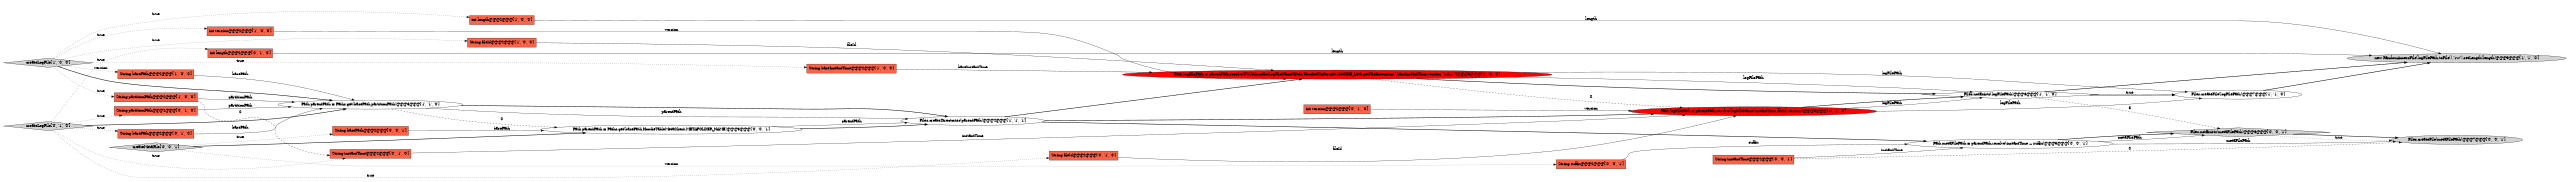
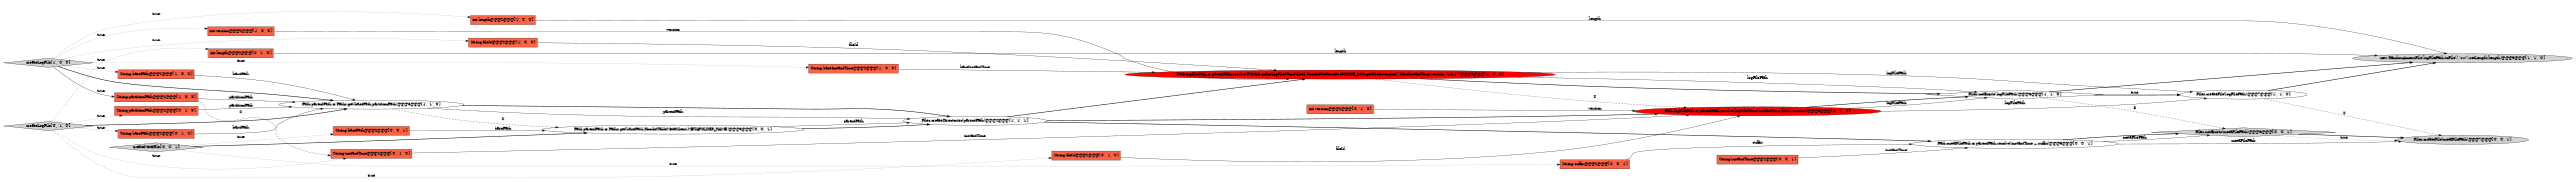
  digraph {
    rankdir=LR
    node [fillcolor=tomato shape=box style=filled]
    edge [style=solid]
    n1 [label="String partitionPath@@@2@@@['0', '1', '0']"]
    n2 [fillcolor=white label="Path parentPath = Paths.get(basePath,partitionPath)@@@3@@@['1', '1', '0']" shape=ellipse]
    n3 [fillcolor=white label="Path parentPath = Paths.get(basePath,HoodieTableMetaClient.METAFOLDER_NAME)@@@3@@@['0', '0', '1']" shape=ellipse]
    n4 [fillcolor=white label="Files.createDirectories(parentPath)@@@4@@@['1', '1', '1']" shape=ellipse]
    n5 [fillcolor=lightgray label="createLogFile['0', '1', '0']" shape=diamond]
    n6 [label="int length@@@2@@@['0', '1', '0']"]
    n7 [label="String instantTime@@@2@@@['0', '1', '0']"]
    n8 [label="String basePath@@@2@@@['0', '1', '0']"]
    n9 [label="String fileId@@@2@@@['0', '1', '0']"]
    n10 [fillcolor=lightgray label="new RandomAccessFile(logFilePath.toFile(),\"rw\").setLength(length)@@@9@@@['1', '1', '0']" shape=ellipse]
    n11 [fillcolor=red label="Path logFilePath = parentPath.resolve(logFileName(instantTime,fileId,version))@@@5@@@['0', '1', '0']" shape=ellipse]
    n12 [label="int version@@@2@@@['0', '1', '0']"]
    n13 [fillcolor=white label="Path metaFilePath = parentPath.resolve(instantTime + suffix)@@@5@@@['0', '0', '1']" shape=ellipse]
    n14 [fillcolor=lightgray label="Files.notExists(metaFilePath)@@@6@@@['0', '0', '1']" shape=diamond]
    n15 [fillcolor=lightgray label="Files.createFile(metaFilePath)@@@7@@@['0', '0', '1']" shape=ellipse]
    n16 [fillcolor=white label="Files.notExists(logFilePath)@@@6@@@['1', '1', '0']" shape=diamond]
    n17 [fillcolor=white label="Files.createFile(logFilePath)@@@7@@@['1', '1', '0']" shape=ellipse]
    n18 [label="String basePath@@@2@@@['1', '0', '0']"]
    n19 [fillcolor=lightgray label="createLogFile['1', '0', '0']" shape=diamond]
    n20 [label="int length@@@2@@@['1', '0', '0']"]
    n21 [label="String baseInstantTime@@@2@@@['1', '0', '0']"]
    n22 [label="int version@@@2@@@['1', '0', '0']"]
    n23 [label="String partitionPath@@@2@@@['1', '0', '0']"]
    n24 [label="String fileId@@@2@@@['1', '0', '0']"]
    n25 [fillcolor=red label="Path logFilePath = parentPath.resolve(FSUtils.makeLogFileName(fileId,HoodieFileFormat.HOODIE_LOG.getFileExtension(),baseInstantTime,version,\"1-0-1\"))@@@5@@@['1', '0', '0']" shape=ellipse]
    n26 [label="String instantTime@@@2@@@['0', '0', '1']"]
    n27 [label="String suffix@@@2@@@['0', '0', '1']"]
    n28 [fillcolor=lightgray label="createMetaFile['0', '0', '1']" shape=diamond]
    n29 [label="String basePath@@@2@@@['0', '0', '1']"]
    n1 -> n2 [label=partitionPath]
    n2 -> n3 [label=0 style=dashed]
    n2 -> n4 [style=bold]
    n2 -> n4 [label=parentPath]
    n3 -> n4 [label=parentPath]
    n3 -> n4 [style=bold]
    n4 -> n11 [style=bold]
    n4 -> n13 [style=bold]
    n4 -> n25 [style=bold]
    n5 -> n1 [label=true style=dotted]
    n5 -> n2 [style=bold]
    n5 -> n6 [label=true style=dotted]
    n5 -> n7 [label=true style=dotted]
    n5 -> n8 [label=true style=dotted]
    n5 -> n9 [label=true style=dotted]
    n6 -> n10 [label=length]
    n7 -> n11 [label=instantTime]
    n8 -> n2 [label=basePath]
    n9 -> n11 [label=fileId]
    n11 -> n16 [label=logFilePath]
    n11 -> n16 [style=bold]
    n11 -> n17 [label=logFilePath]
    n12 -> n11 [label=version]
    n13 -> n14 [label=metaFilePath]
    n13 -> n14 [style=bold]
    n13 -> n15 [label=metaFilePath]
    n14 -> n15 [label=true style=dotted]
    n14 -> n15 [style=bold]
    n16 -> n10 [style=bold]
    n16 -> n14 [label=8 style=dashed]
    n16 -> n17 [style=bold]
    n16 -> n17 [label=true style=dotted]
    n17 -> n10 [style=bold]
-   n26 -> n15 [label=0 style=dashed]
+   n17 -> n15 [label=0 style=dashed]
    n18 -> n2 [label=basePath]
    n19 -> n2 [style=bold]
-   n19 -> n18 [label=version style=dotted]
+   n19 -> n18 [label=true style=dotted]
    n19 -> n20 [label=true style=dotted]
    n19 -> n21 [label=true style=dotted]
    n19 -> n22 [label=true style=dotted]
-   n19 -> n23 [label=true style=dotted]
+   n19 -> n23 [label=true]
    n19 -> n24 [label=true style=dotted]
    n20 -> n10 [label=length]
    n21 -> n25 [label=baseInstantTime]
    n22 -> n25 [label=version]
    n23 -> n2 [label=partitionPath]
    n23 -> n7 [label=0 style=dashed]
    n24 -> n25 [label=fileId]
    n25 -> n11 [label=0 style=dashed]
    n25 -> n16 [label=logFilePath]
    n25 -> n16 [style=bold]
    n25 -> n17 [label=logFilePath]
    n26 -> n13 [label=instantTime]
    n27 -> n13 [label=suffix]
    n28 -> n3 [style=bold]
-   n28 -> n27 [label=version style=dotted]
+   n28 -> n27 [label=true style=dotted]
    n28 -> n29 [label=true style=dotted]
    n29 -> n3 [label=basePath]
  }
